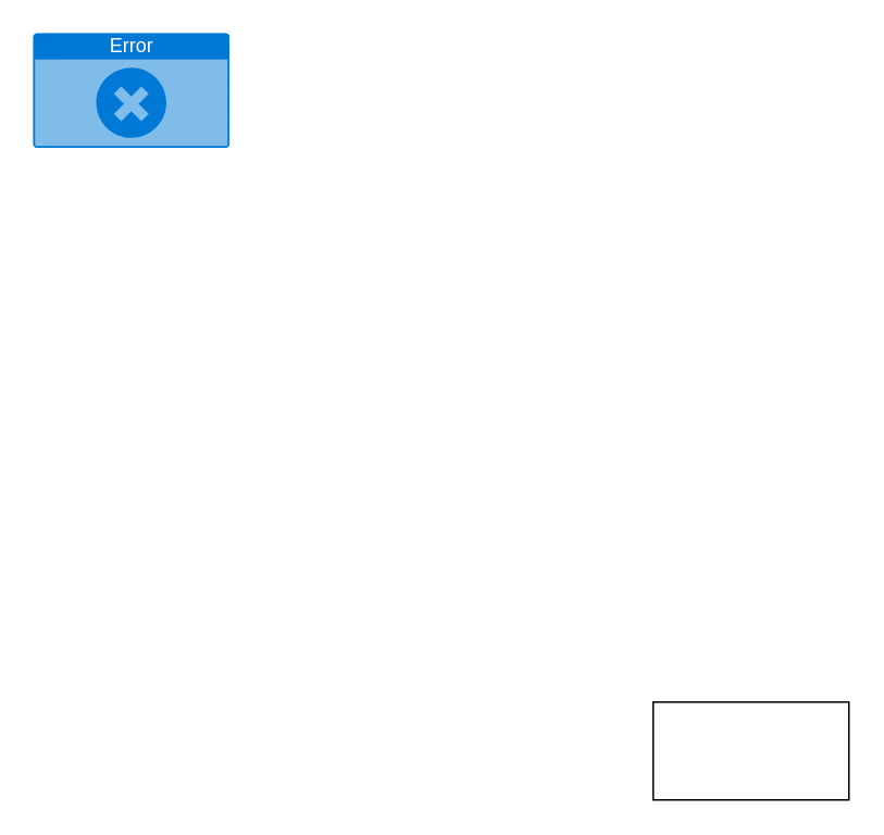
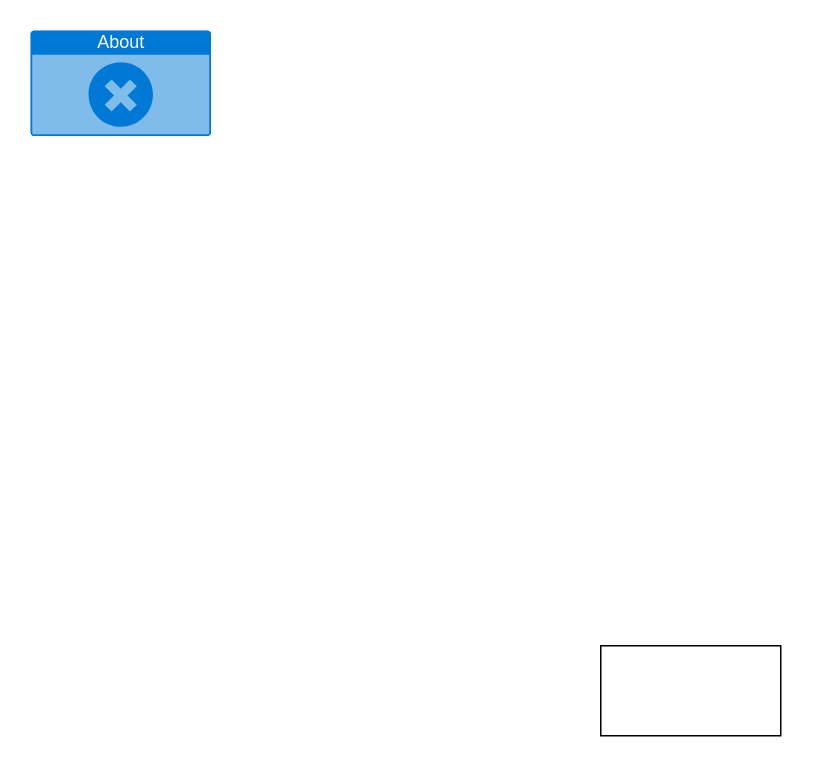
  <mxCell id="0" />
  <mxCell id="1" parent="0" />
  <mxCell id="2" value="" style="rounded=0;whiteSpace=wrap;html=1;" parent="1" vertex="1"><mxGeometry x="400" y="430" width="120" height="60" as="geometry" /></mxCell>
  <mxCell id="3" value="Audio" style="html=1;strokeColor=none;fillColor=#0079D6;labelPosition=center;verticalLabelPosition=middle;verticalAlign=top;align=center;fontSize=12;outlineConnect=0;spacingTop=-6;fontColor=#FFFFFF;sketch=0;shape=mxgraph.sitemap.audio;" vertex="1" parent="1"><mxGeometry x="20" y="20" width="120" height="70" as="geometry" /></mxCell>
  <mxCell id="4" value="About us" style="html=1;strokeColor=none;fillColor=#0079D6;labelPosition=center;verticalLabelPosition=middle;verticalAlign=top;align=center;fontSize=12;outlineConnect=0;spacingTop=-6;fontColor=#FFFFFF;sketch=0;shape=mxgraph.sitemap.about_us;" vertex="1" parent="1"><mxGeometry x="20" y="20" width="120" height="70" as="geometry" /></mxCell>
- <mxCell id="5" value="Error" style="html=1;strokeColor=none;fillColor=#0079D6;labelPosition=center;verticalLabelPosition=middle;verticalAlign=top;align=center;fontSize=12;outlineConnect=0;spacingTop=-6;fontColor=#FFFFFF;sketch=0;shape=mxgraph.sitemap.error;" vertex="1" parent="1"><mxGeometry x="20" y="20" width="120" height="70" as="geometry" /></mxCell>
+ <mxCell id="5" value="About" style="html=1;strokeColor=none;fillColor=#0079D6;labelPosition=center;verticalLabelPosition=middle;verticalAlign=top;align=center;fontSize=12;outlineConnect=0;spacingTop=-6;fontColor=#FFFFFF;sketch=0;shape=mxgraph.sitemap.error;" vertex="1" parent="1"><mxGeometry x="20" y="20" width="120" height="70" as="geometry" /></mxCell>
